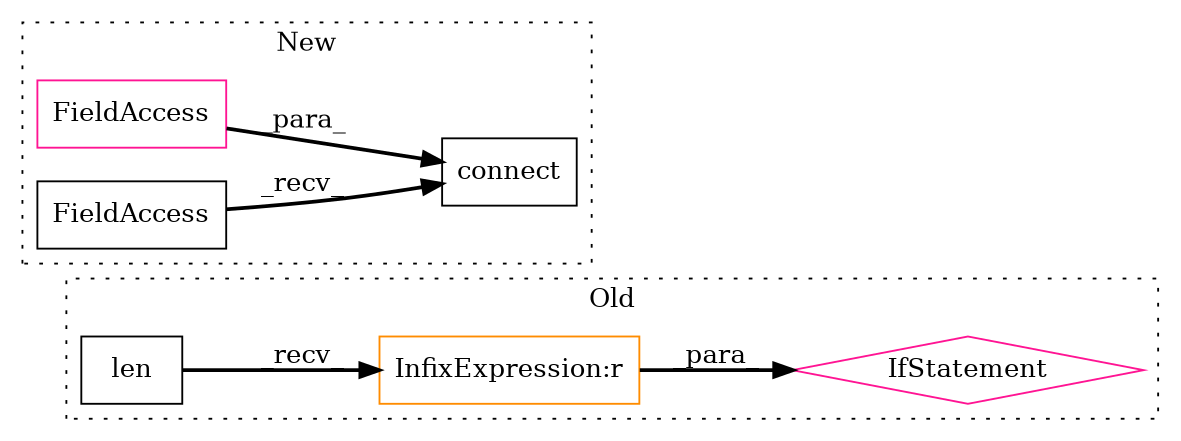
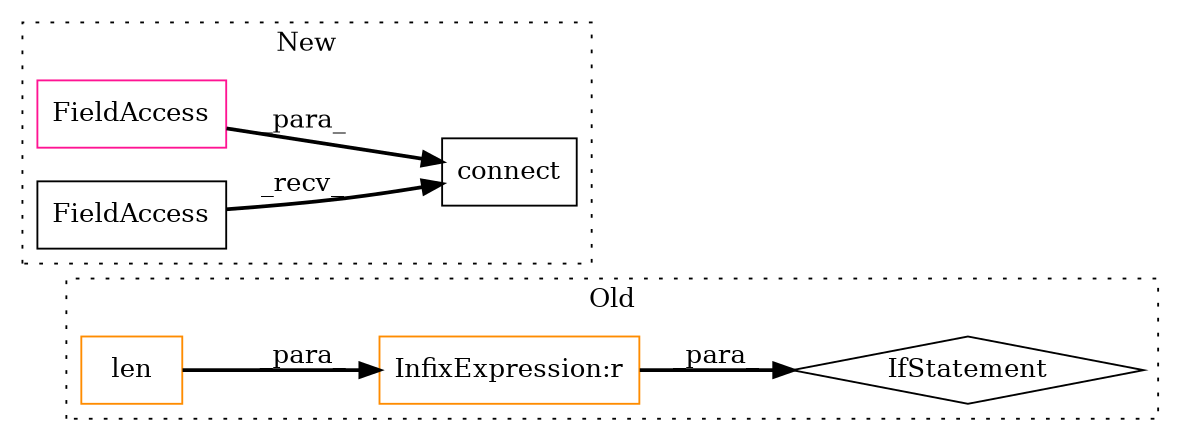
  digraph {
    rankdir=LR
    node [a=32 color=darkorange shape=box]
    edge [style=bold]
-   n1 [color=black l="4,1" label=len s="15667,15689"]
-   n2 [a=25 color=deeppink l="4,2" label=IfStatement s="15649,15695" shape=diamond]
+   n1 [l="4,1" label=len s="15667,15689"]
+   n2 [a=25 color=black l="4,2" label=IfStatement s="15649,15695" shape=diamond]
    n3 [a=27 l=4 label="InfixExpression:r" s=15662]
    n4 [color=black l="8,1" label=connect s="15446,15477"]
    n5 [a=22 color=deeppink l=23 label=FieldAccess s=15454]
    n6 [a=22 color=black l=17 label=FieldAccess s=15428]
    subgraph cluster_1 {
      label=Old
      style=dotted
      n1
      n2
      n3
    }
    subgraph cluster_2 {
      label=New
      style=dotted
      n4
      n5
      n6
    }
-   n1 -> n3 [label=_recv_]
+   n1 -> n3 [label=_para_]
    n3 -> n2 [label=_para_]
    n5 -> n4 [label=_para_]
    n6 -> n4 [label=_recv_]
  }
